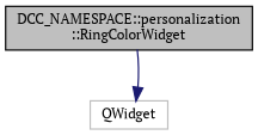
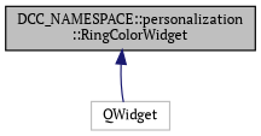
  digraph {
    fontname="PT Serif"
    node [fontname="PT Serif" fontsize=10 shape=record style=filled]
    n1 [color=black fillcolor=grey75 fontcolor=black height=0.2 label="DCC_NAMESPACE::personalization\l::RingColorWidget" width=0.4]
    n2 [color=grey75 fillcolor=white height=0.2 label=QWidget width=0.4]
-   n2 -> n1 [color=midnightblue dir=back fontname="PT Serif" fontsize=10 labelfontname=Helvetica labelfontsize=10 style=solid]
+   n1 -> n2 [color=midnightblue dir=back fontname="PT Serif" fontsize=10 labelfontname=Helvetica labelfontsize=10 style=solid]
  }
